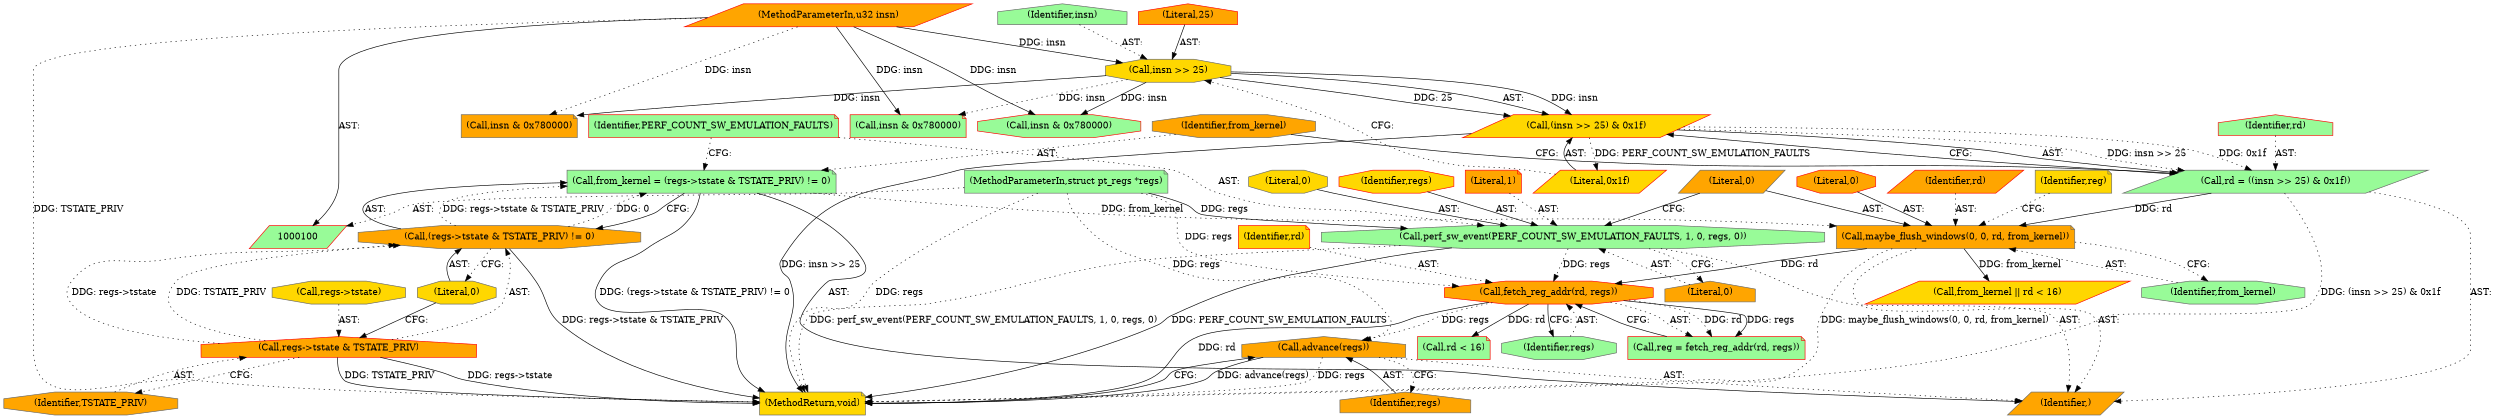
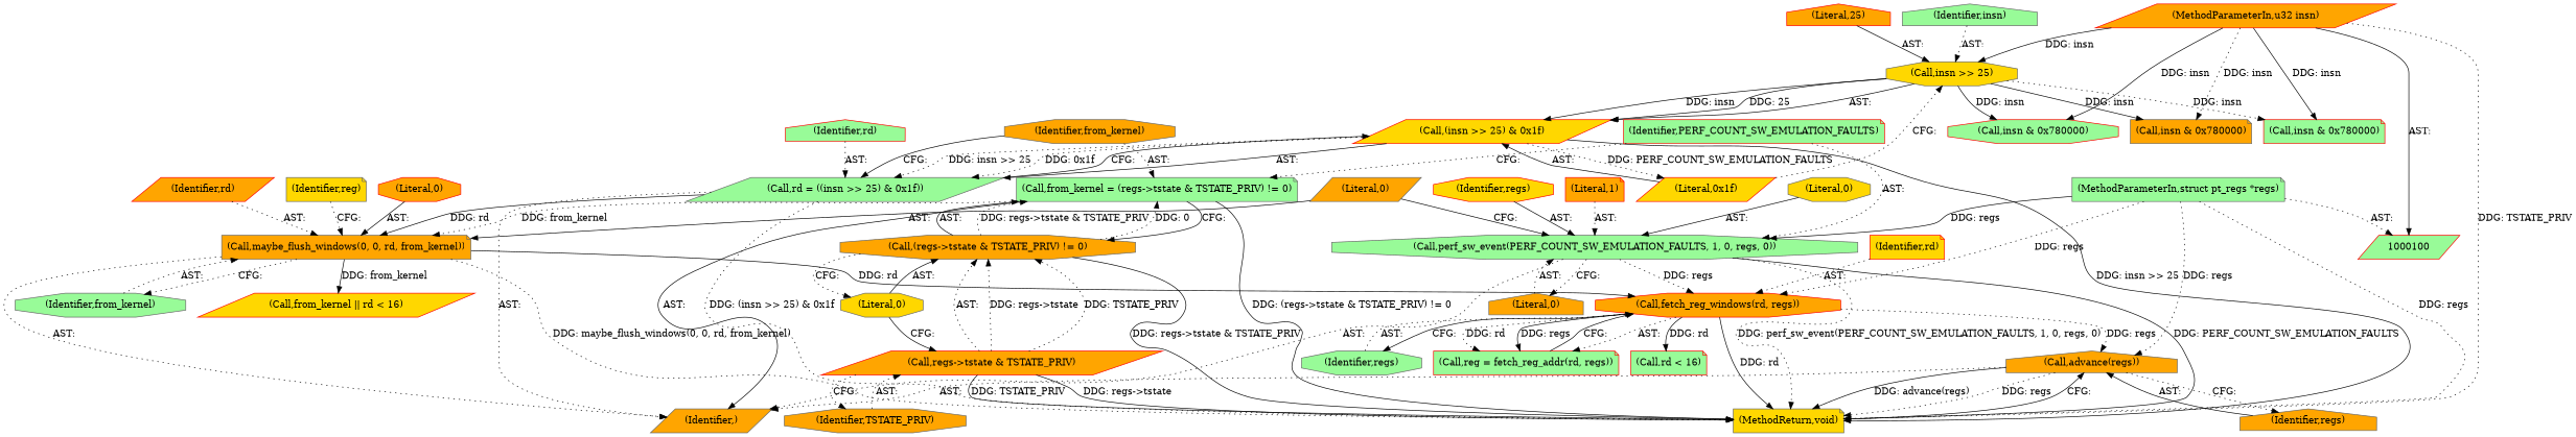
  digraph {
    node [color=gray40 fillcolor=orange shape=octagon style=filled]
    edge [style=dotted]
    n1 [label="(Call,advance(regs))" shape=house]
    n2 [label="(Identifier,regs)" shape=house]
    n3 [label="(Identifier,)" shape=parallelogram]
    n4 [fillcolor=gold label="(MethodReturn,void)" shape=note]
-   n5 [color=red label="(Call,fetch_reg_addr(rd, regs))"]
+   n5 [color=red label="(Call,fetch_reg_windows(rd, regs))"]
    n6 [fillcolor=palegreen label="(Identifier,regs)"]
    n7 [color=red fillcolor=palegreen label="(Call,reg = fetch_reg_addr(rd, regs))" shape=note]
    n8 [color=red fillcolor=palegreen label="(Call,rd < 16)" shape=note]
    n9 [label="(Call,maybe_flush_windows(0, 0, rd, from_kernel))" shape=note]
    n10 [fillcolor=palegreen label="(Identifier,from_kernel)"]
    n11 [color=red fillcolor=gold label="(Call,from_kernel || rd < 16)" shape=parallelogram]
    n12 [fillcolor=palegreen label="(Call,rd = ((insn >> 25) & 0x1f))" shape=parallelogram]
    n13 [color=red fillcolor=gold label="(Call,(insn >> 25) & 0x1f)" shape=parallelogram]
    n14 [color=red fillcolor=gold label="(Literal,0x1f)" shape=parallelogram]
    n15 [fillcolor=gold label="(Call,insn >> 25)"]
    n16 [color=red fillcolor=palegreen label="(Call,insn & 0x780000)"]
    n17 [label="(Call,insn & 0x780000)" shape=note]
    n18 [color=red fillcolor=palegreen label="(Call,insn & 0x780000)" shape=note]
    n19 [color=red label="(Literal,25)" shape=house]
    n20 [color=red label="(MethodParameterIn,u32 insn)" shape=parallelogram]
    1000100 [color=red fillcolor=palegreen shape=parallelogram]
    n22 [fillcolor=palegreen label="(Call,from_kernel = (regs->tstate & TSTATE_PRIV) != 0)" shape=note]
    n23 [label="(Call,(regs->tstate & TSTATE_PRIV) != 0)"]
    n24 [fillcolor=gold label="(Literal,0)"]
-   n25 [color=red label="(Call,regs->tstate & TSTATE_PRIV)" shape=house]
+   n25 [color=red label="(Call,regs->tstate & TSTATE_PRIV)" shape=parallelogram]
    n26 [label="(Identifier,TSTATE_PRIV)"]
    n27 [fillcolor=palegreen label="(Call,perf_sw_event(PERF_COUNT_SW_EMULATION_FAULTS, 1, 0, regs, 0))"]
    n28 [label="(Literal,0)" shape=house]
    n29 [fillcolor=palegreen label="(MethodParameterIn,struct pt_regs *regs)" shape=note]
    n30 [color=red fillcolor=gold label="(Identifier,rd)" shape=note]
    n31 [fillcolor=palegreen label="(Identifier,insn)" shape=house]
    n32 [color=red fillcolor=palegreen label="(Identifier,PERF_COUNT_SW_EMULATION_FAULTS)" shape=note]
    n33 [fillcolor=gold label="(Literal,0)"]
    n34 [color=red fillcolor=gold label="(Identifier,regs)"]
    n35 [color=red label="(Literal,1)" shape=note]
    n36 [label="(Identifier,from_kernel)"]
    n37 [color=red label="(Literal,0)"]
    n38 [color=red label="(Identifier,rd)" shape=parallelogram]
    n39 [color=red fillcolor=palegreen label="(Identifier,rd)" shape=house]
    n40 [fillcolor=gold label="(Identifier,reg)" shape=note]
-   n41 [fillcolor=gold label="(Call,regs->tstate)"]
    n42 [label="(Literal,0)" shape=parallelogram]
    n1 -> n2 [label="CFG: "]
    n1 -> n3 [label="AST: "]
    n1 -> n4 [label="DDG: advance(regs)" style=solid]
    n1 -> n4 [label="DDG: regs"]
    n2 -> n1 [label="AST: " style=solid]
    n4 -> n1 [label="CFG: " style=solid]
    n5 -> n1 [label="DDG: regs"]
    n5 -> n4 [label="DDG: rd" style=solid]
    n5 -> n6 [label="CFG: " style=solid]
    n5 -> n7 [label="AST: "]
    n5 -> n7 [label="DDG: rd"]
    n5 -> n7 [label="DDG: regs" style=solid]
    n5 -> n8 [label="DDG: rd" style=solid]
    n6 -> n5 [label="AST: "]
    n7 -> n5 [label="CFG: " style=solid]
    n9 -> n3 [label="AST: "]
    n9 -> n4 [label="DDG: maybe_flush_windows(0, 0, rd, from_kernel)"]
    n9 -> n5 [label="DDG: rd" style=solid]
    n9 -> n10 [label="CFG: "]
    n9 -> n11 [label="DDG: from_kernel" style=solid]
    n10 -> n9 [label="AST: "]
    n12 -> n3 [label="AST: "]
    n12 -> n4 [label="DDG: (insn >> 25) & 0x1f"]
    n12 -> n9 [label="DDG: rd" style=solid]
    n12 -> n13 [label="CFG: " style=solid]
    n13 -> n4 [label="DDG: insn >> 25" style=solid]
    n13 -> n12 [label="AST: " style=solid]
    n13 -> n12 [label="DDG: insn >> 25"]
    n13 -> n12 [label="DDG: 0x1f"]
    n13 -> n14 [label="DDG: PERF_COUNT_SW_EMULATION_FAULTS"]
    n14 -> n13 [label="AST: " style=solid]
    n14 -> n15 [label="CFG: "]
    n15 -> n13 [label="AST: " style=solid]
    n15 -> n13 [label="DDG: insn" style=solid]
    n15 -> n13 [label="DDG: 25" style=solid]
    n15 -> n16 [label="DDG: insn" style=solid]
    n15 -> n17 [label="DDG: insn" style=solid]
    n15 -> n18 [label="DDG: insn"]
    n19 -> n15 [label="AST: " style=solid]
    n20 -> n4 [label="DDG: TSTATE_PRIV"]
    n20 -> n15 [label="DDG: insn" style=solid]
    n20 -> n16 [label="DDG: insn" style=solid]
    n20 -> n17 [label="DDG: insn"]
    n20 -> n18 [label="DDG: insn" style=solid]
    n20 -> 1000100 [label="AST: " style=solid]
    n22 -> n3 [label="AST: " style=solid]
    n22 -> n4 [label="DDG: (regs->tstate & TSTATE_PRIV) != 0" style=solid]
    n22 -> n9 [label="DDG: from_kernel"]
    n22 -> n23 [label="CFG: " style=solid]
    n23 -> n4 [label="DDG: regs->tstate & TSTATE_PRIV" style=solid]
    n23 -> n22 [label="AST: " style=solid]
    n23 -> n22 [label="DDG: regs->tstate & TSTATE_PRIV"]
    n23 -> n22 [label="DDG: 0"]
    n23 -> n24 [label="CFG: "]
    n24 -> n23 [label="AST: " style=solid]
    n24 -> n25 [label="CFG: " style=solid]
    n25 -> n4 [label="DDG: regs->tstate" style=solid]
    n25 -> n4 [label="DDG: TSTATE_PRIV" style=solid]
    n25 -> n23 [label="AST: "]
    n25 -> n23 [label="DDG: regs->tstate"]
    n25 -> n23 [label="DDG: TSTATE_PRIV"]
    n25 -> n26 [label="CFG: "]
    n26 -> n25 [label="AST: "]
    n27 -> n3 [label="AST: "]
    n27 -> n4 [label="DDG: perf_sw_event(PERF_COUNT_SW_EMULATION_FAULTS, 1, 0, regs, 0)"]
    n27 -> n4 [label="DDG: PERF_COUNT_SW_EMULATION_FAULTS" style=solid]
    n27 -> n5 [label="DDG: regs"]
    n27 -> n28 [label="CFG: "]
    n28 -> n27 [label="AST: "]
    n29 -> n1 [label="DDG: regs"]
    n29 -> n4 [label="DDG: regs"]
    n29 -> n5 [label="DDG: regs"]
    n29 -> 1000100 [label="AST: "]
    n29 -> n27 [label="DDG: regs" style=solid]
    n30 -> n5 [label="AST: "]
    n31 -> n15 [label="AST: "]
    n32 -> n22 [label="CFG: "]
    n32 -> n27 [label="AST: "]
    n33 -> n27 [label="AST: " style=solid]
    n34 -> n27 [label="AST: " style=solid]
    n35 -> n27 [label="AST: "]
    n36 -> n12 [label="CFG: " style=solid]
    n36 -> n22 [label="AST: "]
    n37 -> n9 [label="AST: " style=solid]
    n38 -> n9 [label="AST: "]
    n39 -> n12 [label="AST: "]
    n40 -> n9 [label="CFG: "]
-   n41 -> n25 [label="AST: "]
    n42 -> n9 [label="AST: " style=solid]
    n42 -> n27 [label="CFG: " style=solid]
  }
